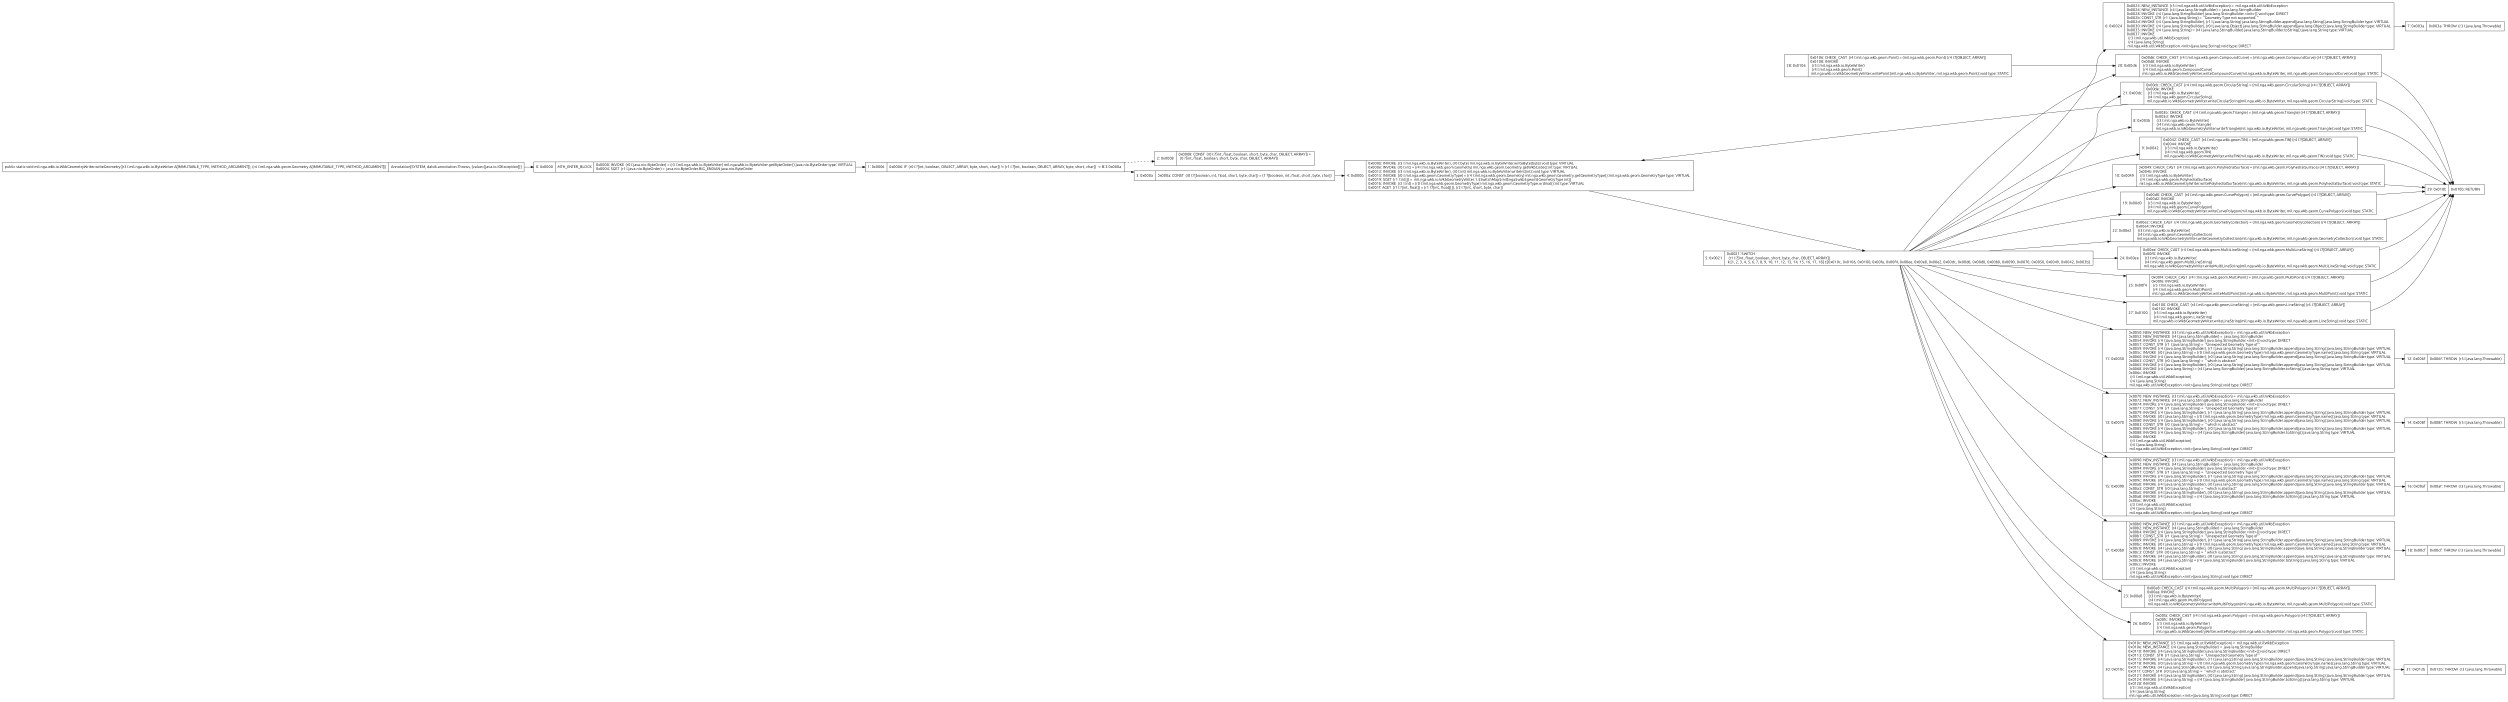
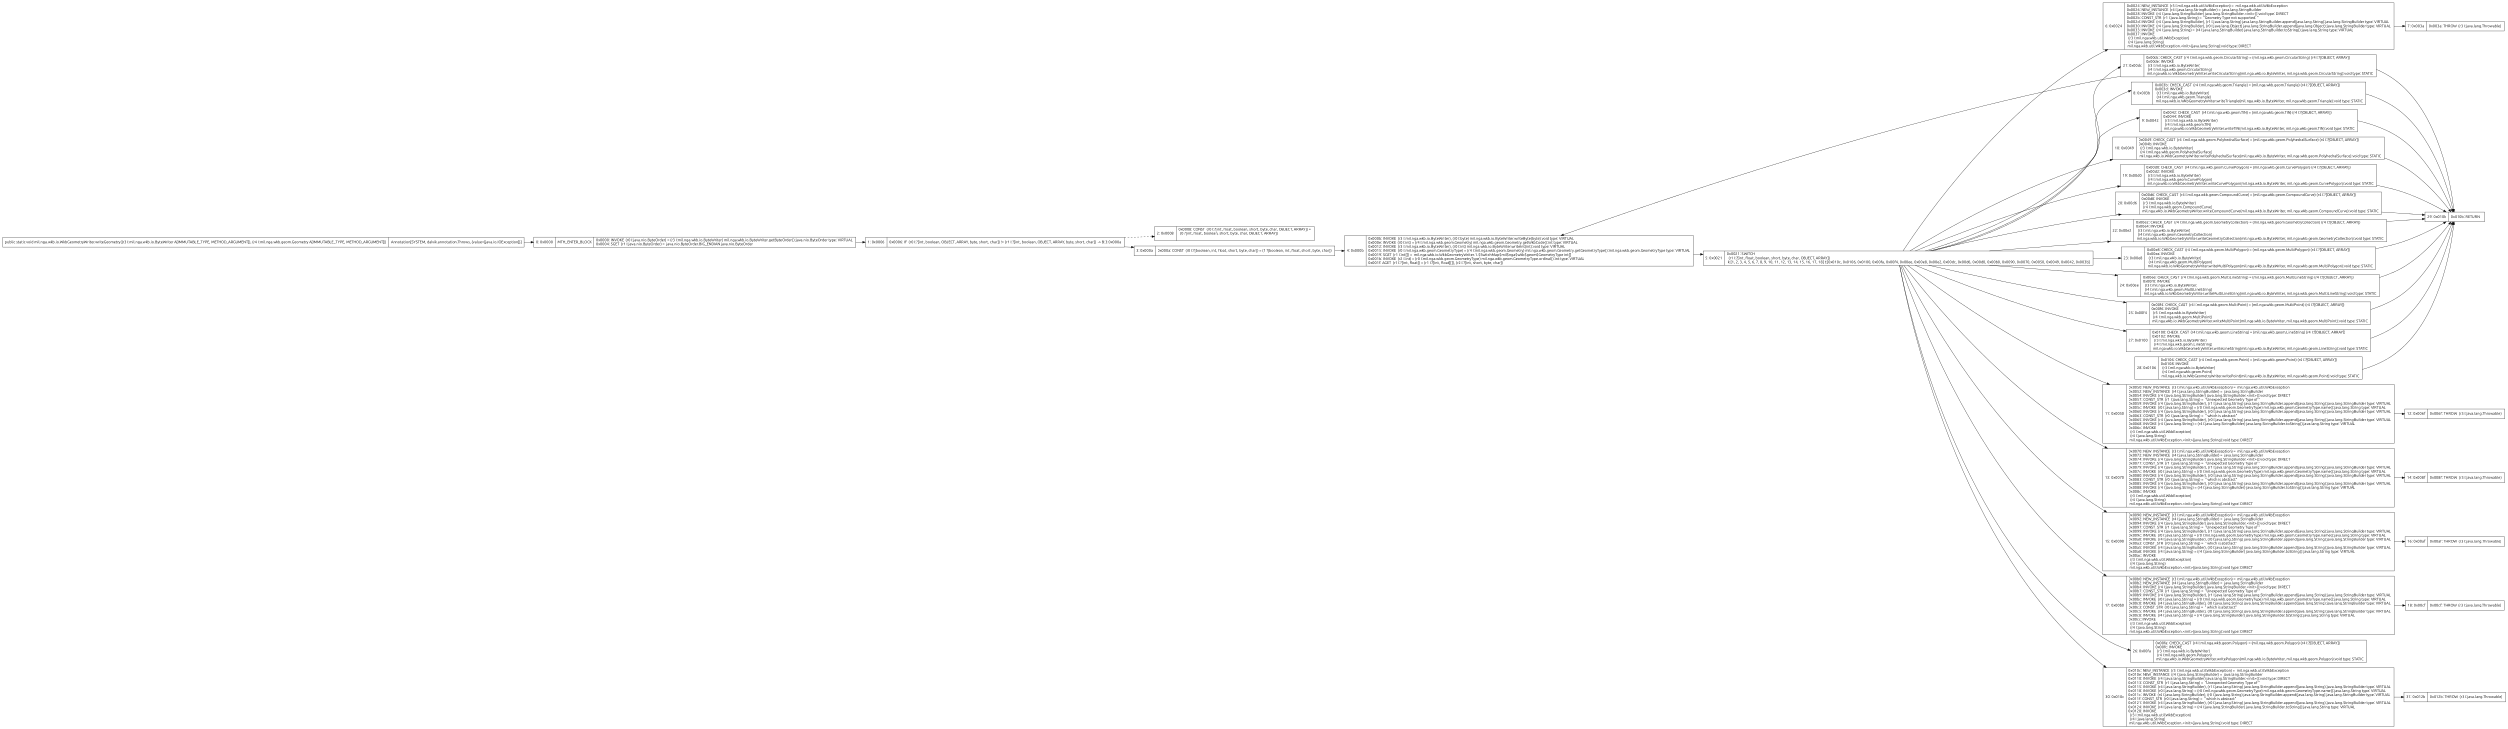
  digraph {
    fontname=Ubuntu
    rankdir=LR
    node [fontname=Ubuntu shape=record]
    edge [fontname=Ubuntu]
    n1 [label="{0\:\ 0x0000|MTH_ENTER_BLOCK\l|0x0000: INVOKE  (r0 I:java.nio.ByteOrder) = (r3 I:mil.nga.wkb.io.ByteWriter) mil.nga.wkb.io.ByteWriter.getByteOrder():java.nio.ByteOrder type: VIRTUAL \l0x0004: SGET  (r1 I:java.nio.ByteOrder) =  java.nio.ByteOrder.BIG_ENDIAN java.nio.ByteOrder \l}"]
    n2 [label="{1\:\ 0x0006|0x0006: IF  (r0 I:?[int, boolean, OBJECT, ARRAY, byte, short, char]) != (r1 I:?[int, boolean, OBJECT, ARRAY, byte, short, char])  \-\> B:3:0x000a \l}"]
    n3 [label="{2\:\ 0x0008|0x0008: CONST  (r0 I:?[int, float, boolean, short, byte, char, OBJECT, ARRAY]) = \l  (0 ?[int, float, boolean, short, byte, char, OBJECT, ARRAY])\l \l}"]
    n4 [label="{3\:\ 0x000a|0x000a: CONST  (r0 I:?[boolean, int, float, short, byte, char]) = (1 ?[boolean, int, float, short, byte, char]) \l}"]
    n5 [label="{4\:\ 0x000b|0x000b: INVOKE  (r3 I:mil.nga.wkb.io.ByteWriter), (r0 I:byte) mil.nga.wkb.io.ByteWriter.writeByte(byte):void type: VIRTUAL \l0x000e: INVOKE  (r0 I:int) = (r4 I:mil.nga.wkb.geom.Geometry) mil.nga.wkb.geom.Geometry.getWkbCode():int type: VIRTUAL \l0x0012: INVOKE  (r3 I:mil.nga.wkb.io.ByteWriter), (r0 I:int) mil.nga.wkb.io.ByteWriter.writeInt(int):void type: VIRTUAL \l0x0015: INVOKE  (r0 I:mil.nga.wkb.geom.GeometryType) = (r4 I:mil.nga.wkb.geom.Geometry) mil.nga.wkb.geom.Geometry.getGeometryType():mil.nga.wkb.geom.GeometryType type: VIRTUAL \l0x0019: SGET  (r1 I:int[]) =  mil.nga.wkb.io.WkbGeometryWriter.1.$SwitchMap$mil$nga$wkb$geom$GeometryType int[] \l0x001b: INVOKE  (r2 I:int) = (r0 I:mil.nga.wkb.geom.GeometryType) mil.nga.wkb.geom.GeometryType.ordinal():int type: VIRTUAL \l0x001f: AGET  (r1 I:?[int, float]) = (r1 I:?[int, float][]), (r2 I:?[int, short, byte, char]) \l}"]
    n6 [label="{5\:\ 0x0021|0x0021: SWITCH  \l  (r1 I:?[int, float, boolean, short, byte, char, OBJECT, ARRAY])\l k:[1, 2, 3, 4, 5, 6, 7, 8, 9, 10, 11, 12, 13, 14, 15, 16, 17, 18] t:[0x010c, 0x0106, 0x0100, 0x00fa, 0x00f4, 0x00ee, 0x00e8, 0x00e2, 0x00dc, 0x00d6, 0x00d0, 0x00b0, 0x0090, 0x0070, 0x0050, 0x0049, 0x0042, 0x003b] \l}"]
    n7 [label="{6\:\ 0x0024|0x0024: NEW_INSTANCE  (r3 I:mil.nga.wkb.util.WkbException) =  mil.nga.wkb.util.WkbException \l0x0026: NEW_INSTANCE  (r4 I:java.lang.StringBuilder) =  java.lang.StringBuilder \l0x0028: INVOKE  (r4 I:java.lang.StringBuilder) java.lang.StringBuilder.\<init\>():void type: DIRECT \l0x002b: CONST_STR  (r1 I:java.lang.String) =  \"Geometry Type not supported: \" \l0x002d: INVOKE  (r4 I:java.lang.StringBuilder), (r1 I:java.lang.String) java.lang.StringBuilder.append(java.lang.String):java.lang.StringBuilder type: VIRTUAL \l0x0030: INVOKE  (r4 I:java.lang.StringBuilder), (r0 I:java.lang.Object) java.lang.StringBuilder.append(java.lang.Object):java.lang.StringBuilder type: VIRTUAL \l0x0033: INVOKE  (r4 I:java.lang.String) = (r4 I:java.lang.StringBuilder) java.lang.StringBuilder.toString():java.lang.String type: VIRTUAL \l0x0037: INVOKE  \l  (r3 I:mil.nga.wkb.util.WkbException)\l  (r4 I:java.lang.String)\l mil.nga.wkb.util.WkbException.\<init\>(java.lang.String):void type: DIRECT \l}"]
    n8 [label="{8\:\ 0x003b|0x003b: CHECK_CAST  (r4 I:mil.nga.wkb.geom.Triangle) = (mil.nga.wkb.geom.Triangle) (r4 I:?[OBJECT, ARRAY]) \l0x003d: INVOKE  \l  (r3 I:mil.nga.wkb.io.ByteWriter)\l  (r4 I:mil.nga.wkb.geom.Triangle)\l mil.nga.wkb.io.WkbGeometryWriter.writeTriangle(mil.nga.wkb.io.ByteWriter, mil.nga.wkb.geom.Triangle):void type: STATIC \l}"]
    n9 [label="{9\:\ 0x0042|0x0042: CHECK_CAST  (r4 I:mil.nga.wkb.geom.TIN) = (mil.nga.wkb.geom.TIN) (r4 I:?[OBJECT, ARRAY]) \l0x0044: INVOKE  \l  (r3 I:mil.nga.wkb.io.ByteWriter)\l  (r4 I:mil.nga.wkb.geom.TIN)\l mil.nga.wkb.io.WkbGeometryWriter.writeTIN(mil.nga.wkb.io.ByteWriter, mil.nga.wkb.geom.TIN):void type: STATIC \l}"]
    n10 [label="{10\:\ 0x0049|0x0049: CHECK_CAST  (r4 I:mil.nga.wkb.geom.PolyhedralSurface) = (mil.nga.wkb.geom.PolyhedralSurface) (r4 I:?[OBJECT, ARRAY]) \l0x004b: INVOKE  \l  (r3 I:mil.nga.wkb.io.ByteWriter)\l  (r4 I:mil.nga.wkb.geom.PolyhedralSurface)\l mil.nga.wkb.io.WkbGeometryWriter.writePolyhedralSurface(mil.nga.wkb.io.ByteWriter, mil.nga.wkb.geom.PolyhedralSurface):void type: STATIC \l}"]
    n11 [label="{11\:\ 0x0050|0x0050: NEW_INSTANCE  (r3 I:mil.nga.wkb.util.WkbException) =  mil.nga.wkb.util.WkbException \l0x0052: NEW_INSTANCE  (r4 I:java.lang.StringBuilder) =  java.lang.StringBuilder \l0x0054: INVOKE  (r4 I:java.lang.StringBuilder) java.lang.StringBuilder.\<init\>():void type: DIRECT \l0x0057: CONST_STR  (r1 I:java.lang.String) =  \"Unexpected Geometry Type of \" \l0x0059: INVOKE  (r4 I:java.lang.StringBuilder), (r1 I:java.lang.String) java.lang.StringBuilder.append(java.lang.String):java.lang.StringBuilder type: VIRTUAL \l0x005c: INVOKE  (r0 I:java.lang.String) = (r0 I:mil.nga.wkb.geom.GeometryType) mil.nga.wkb.geom.GeometryType.name():java.lang.String type: VIRTUAL \l0x0060: INVOKE  (r4 I:java.lang.StringBuilder), (r0 I:java.lang.String) java.lang.StringBuilder.append(java.lang.String):java.lang.StringBuilder type: VIRTUAL \l0x0063: CONST_STR  (r0 I:java.lang.String) =  \" which is abstract\" \l0x0065: INVOKE  (r4 I:java.lang.StringBuilder), (r0 I:java.lang.String) java.lang.StringBuilder.append(java.lang.String):java.lang.StringBuilder type: VIRTUAL \l0x0068: INVOKE  (r4 I:java.lang.String) = (r4 I:java.lang.StringBuilder) java.lang.StringBuilder.toString():java.lang.String type: VIRTUAL \l0x006c: INVOKE  \l  (r3 I:mil.nga.wkb.util.WkbException)\l  (r4 I:java.lang.String)\l mil.nga.wkb.util.WkbException.\<init\>(java.lang.String):void type: DIRECT \l}"]
    n12 [label="{13\:\ 0x0070|0x0070: NEW_INSTANCE  (r3 I:mil.nga.wkb.util.WkbException) =  mil.nga.wkb.util.WkbException \l0x0072: NEW_INSTANCE  (r4 I:java.lang.StringBuilder) =  java.lang.StringBuilder \l0x0074: INVOKE  (r4 I:java.lang.StringBuilder) java.lang.StringBuilder.\<init\>():void type: DIRECT \l0x0077: CONST_STR  (r1 I:java.lang.String) =  \"Unexpected Geometry Type of \" \l0x0079: INVOKE  (r4 I:java.lang.StringBuilder), (r1 I:java.lang.String) java.lang.StringBuilder.append(java.lang.String):java.lang.StringBuilder type: VIRTUAL \l0x007c: INVOKE  (r0 I:java.lang.String) = (r0 I:mil.nga.wkb.geom.GeometryType) mil.nga.wkb.geom.GeometryType.name():java.lang.String type: VIRTUAL \l0x0080: INVOKE  (r4 I:java.lang.StringBuilder), (r0 I:java.lang.String) java.lang.StringBuilder.append(java.lang.String):java.lang.StringBuilder type: VIRTUAL \l0x0083: CONST_STR  (r0 I:java.lang.String) =  \" which is abstract\" \l0x0085: INVOKE  (r4 I:java.lang.StringBuilder), (r0 I:java.lang.String) java.lang.StringBuilder.append(java.lang.String):java.lang.StringBuilder type: VIRTUAL \l0x0088: INVOKE  (r4 I:java.lang.String) = (r4 I:java.lang.StringBuilder) java.lang.StringBuilder.toString():java.lang.String type: VIRTUAL \l0x008c: INVOKE  \l  (r3 I:mil.nga.wkb.util.WkbException)\l  (r4 I:java.lang.String)\l mil.nga.wkb.util.WkbException.\<init\>(java.lang.String):void type: DIRECT \l}"]
    n13 [label="{15\:\ 0x0090|0x0090: NEW_INSTANCE  (r3 I:mil.nga.wkb.util.WkbException) =  mil.nga.wkb.util.WkbException \l0x0092: NEW_INSTANCE  (r4 I:java.lang.StringBuilder) =  java.lang.StringBuilder \l0x0094: INVOKE  (r4 I:java.lang.StringBuilder) java.lang.StringBuilder.\<init\>():void type: DIRECT \l0x0097: CONST_STR  (r1 I:java.lang.String) =  \"Unexpected Geometry Type of \" \l0x0099: INVOKE  (r4 I:java.lang.StringBuilder), (r1 I:java.lang.String) java.lang.StringBuilder.append(java.lang.String):java.lang.StringBuilder type: VIRTUAL \l0x009c: INVOKE  (r0 I:java.lang.String) = (r0 I:mil.nga.wkb.geom.GeometryType) mil.nga.wkb.geom.GeometryType.name():java.lang.String type: VIRTUAL \l0x00a0: INVOKE  (r4 I:java.lang.StringBuilder), (r0 I:java.lang.String) java.lang.StringBuilder.append(java.lang.String):java.lang.StringBuilder type: VIRTUAL \l0x00a3: CONST_STR  (r0 I:java.lang.String) =  \" which is abstract\" \l0x00a5: INVOKE  (r4 I:java.lang.StringBuilder), (r0 I:java.lang.String) java.lang.StringBuilder.append(java.lang.String):java.lang.StringBuilder type: VIRTUAL \l0x00a8: INVOKE  (r4 I:java.lang.String) = (r4 I:java.lang.StringBuilder) java.lang.StringBuilder.toString():java.lang.String type: VIRTUAL \l0x00ac: INVOKE  \l  (r3 I:mil.nga.wkb.util.WkbException)\l  (r4 I:java.lang.String)\l mil.nga.wkb.util.WkbException.\<init\>(java.lang.String):void type: DIRECT \l}"]
    n14 [label="{17\:\ 0x00b0|0x00b0: NEW_INSTANCE  (r3 I:mil.nga.wkb.util.WkbException) =  mil.nga.wkb.util.WkbException \l0x00b2: NEW_INSTANCE  (r4 I:java.lang.StringBuilder) =  java.lang.StringBuilder \l0x00b4: INVOKE  (r4 I:java.lang.StringBuilder) java.lang.StringBuilder.\<init\>():void type: DIRECT \l0x00b7: CONST_STR  (r1 I:java.lang.String) =  \"Unexpected Geometry Type of \" \l0x00b9: INVOKE  (r4 I:java.lang.StringBuilder), (r1 I:java.lang.String) java.lang.StringBuilder.append(java.lang.String):java.lang.StringBuilder type: VIRTUAL \l0x00bc: INVOKE  (r0 I:java.lang.String) = (r0 I:mil.nga.wkb.geom.GeometryType) mil.nga.wkb.geom.GeometryType.name():java.lang.String type: VIRTUAL \l0x00c0: INVOKE  (r4 I:java.lang.StringBuilder), (r0 I:java.lang.String) java.lang.StringBuilder.append(java.lang.String):java.lang.StringBuilder type: VIRTUAL \l0x00c3: CONST_STR  (r0 I:java.lang.String) =  \" which is abstract\" \l0x00c5: INVOKE  (r4 I:java.lang.StringBuilder), (r0 I:java.lang.String) java.lang.StringBuilder.append(java.lang.String):java.lang.StringBuilder type: VIRTUAL \l0x00c8: INVOKE  (r4 I:java.lang.String) = (r4 I:java.lang.StringBuilder) java.lang.StringBuilder.toString():java.lang.String type: VIRTUAL \l0x00cc: INVOKE  \l  (r3 I:mil.nga.wkb.util.WkbException)\l  (r4 I:java.lang.String)\l mil.nga.wkb.util.WkbException.\<init\>(java.lang.String):void type: DIRECT \l}"]
    n15 [label="{19\:\ 0x00d0|0x00d0: CHECK_CAST  (r4 I:mil.nga.wkb.geom.CurvePolygon) = (mil.nga.wkb.geom.CurvePolygon) (r4 I:?[OBJECT, ARRAY]) \l0x00d2: INVOKE  \l  (r3 I:mil.nga.wkb.io.ByteWriter)\l  (r4 I:mil.nga.wkb.geom.CurvePolygon)\l mil.nga.wkb.io.WkbGeometryWriter.writeCurvePolygon(mil.nga.wkb.io.ByteWriter, mil.nga.wkb.geom.CurvePolygon):void type: STATIC \l}"]
    n16 [label="{20\:\ 0x00d6|0x00d6: CHECK_CAST  (r4 I:mil.nga.wkb.geom.CompoundCurve) = (mil.nga.wkb.geom.CompoundCurve) (r4 I:?[OBJECT, ARRAY]) \l0x00d8: INVOKE  \l  (r3 I:mil.nga.wkb.io.ByteWriter)\l  (r4 I:mil.nga.wkb.geom.CompoundCurve)\l mil.nga.wkb.io.WkbGeometryWriter.writeCompoundCurve(mil.nga.wkb.io.ByteWriter, mil.nga.wkb.geom.CompoundCurve):void type: STATIC \l}"]
    n17 [label="{21\:\ 0x00dc|0x00dc: CHECK_CAST  (r4 I:mil.nga.wkb.geom.CircularString) = (mil.nga.wkb.geom.CircularString) (r4 I:?[OBJECT, ARRAY]) \l0x00de: INVOKE  \l  (r3 I:mil.nga.wkb.io.ByteWriter)\l  (r4 I:mil.nga.wkb.geom.CircularString)\l mil.nga.wkb.io.WkbGeometryWriter.writeCircularString(mil.nga.wkb.io.ByteWriter, mil.nga.wkb.geom.CircularString):void type: STATIC \l}"]
    n18 [label="{22\:\ 0x00e2|0x00e2: CHECK_CAST  (r4 I:mil.nga.wkb.geom.GeometryCollection) = (mil.nga.wkb.geom.GeometryCollection) (r4 I:?[OBJECT, ARRAY]) \l0x00e4: INVOKE  \l  (r3 I:mil.nga.wkb.io.ByteWriter)\l  (r4 I:mil.nga.wkb.geom.GeometryCollection)\l mil.nga.wkb.io.WkbGeometryWriter.writeGeometryCollection(mil.nga.wkb.io.ByteWriter, mil.nga.wkb.geom.GeometryCollection):void type: STATIC \l}"]
    n19 [label="{23\:\ 0x00e8|0x00e8: CHECK_CAST  (r4 I:mil.nga.wkb.geom.MultiPolygon) = (mil.nga.wkb.geom.MultiPolygon) (r4 I:?[OBJECT, ARRAY]) \l0x00ea: INVOKE  \l  (r3 I:mil.nga.wkb.io.ByteWriter)\l  (r4 I:mil.nga.wkb.geom.MultiPolygon)\l mil.nga.wkb.io.WkbGeometryWriter.writeMultiPolygon(mil.nga.wkb.io.ByteWriter, mil.nga.wkb.geom.MultiPolygon):void type: STATIC \l}"]
    n20 [label="{24\:\ 0x00ee|0x00ee: CHECK_CAST  (r4 I:mil.nga.wkb.geom.MultiLineString) = (mil.nga.wkb.geom.MultiLineString) (r4 I:?[OBJECT, ARRAY]) \l0x00f0: INVOKE  \l  (r3 I:mil.nga.wkb.io.ByteWriter)\l  (r4 I:mil.nga.wkb.geom.MultiLineString)\l mil.nga.wkb.io.WkbGeometryWriter.writeMultiLineString(mil.nga.wkb.io.ByteWriter, mil.nga.wkb.geom.MultiLineString):void type: STATIC \l}"]
    n21 [label="{25\:\ 0x00f4|0x00f4: CHECK_CAST  (r4 I:mil.nga.wkb.geom.MultiPoint) = (mil.nga.wkb.geom.MultiPoint) (r4 I:?[OBJECT, ARRAY]) \l0x00f6: INVOKE  \l  (r3 I:mil.nga.wkb.io.ByteWriter)\l  (r4 I:mil.nga.wkb.geom.MultiPoint)\l mil.nga.wkb.io.WkbGeometryWriter.writeMultiPoint(mil.nga.wkb.io.ByteWriter, mil.nga.wkb.geom.MultiPoint):void type: STATIC \l}"]
    n22 [label="{26\:\ 0x00fa|0x00fa: CHECK_CAST  (r4 I:mil.nga.wkb.geom.Polygon) = (mil.nga.wkb.geom.Polygon) (r4 I:?[OBJECT, ARRAY]) \l0x00fc: INVOKE  \l  (r3 I:mil.nga.wkb.io.ByteWriter)\l  (r4 I:mil.nga.wkb.geom.Polygon)\l mil.nga.wkb.io.WkbGeometryWriter.writePolygon(mil.nga.wkb.io.ByteWriter, mil.nga.wkb.geom.Polygon):void type: STATIC \l}"]
    n23 [label="{27\:\ 0x0100|0x0100: CHECK_CAST  (r4 I:mil.nga.wkb.geom.LineString) = (mil.nga.wkb.geom.LineString) (r4 I:?[OBJECT, ARRAY]) \l0x0102: INVOKE  \l  (r3 I:mil.nga.wkb.io.ByteWriter)\l  (r4 I:mil.nga.wkb.geom.LineString)\l mil.nga.wkb.io.WkbGeometryWriter.writeLineString(mil.nga.wkb.io.ByteWriter, mil.nga.wkb.geom.LineString):void type: STATIC \l}"]
    n24 [label="{30\:\ 0x010c|0x010c: NEW_INSTANCE  (r3 I:mil.nga.wkb.util.WkbException) =  mil.nga.wkb.util.WkbException \l0x010e: NEW_INSTANCE  (r4 I:java.lang.StringBuilder) =  java.lang.StringBuilder \l0x0110: INVOKE  (r4 I:java.lang.StringBuilder) java.lang.StringBuilder.\<init\>():void type: DIRECT \l0x0113: CONST_STR  (r1 I:java.lang.String) =  \"Unexpected Geometry Type of \" \l0x0115: INVOKE  (r4 I:java.lang.StringBuilder), (r1 I:java.lang.String) java.lang.StringBuilder.append(java.lang.String):java.lang.StringBuilder type: VIRTUAL \l0x0118: INVOKE  (r0 I:java.lang.String) = (r0 I:mil.nga.wkb.geom.GeometryType) mil.nga.wkb.geom.GeometryType.name():java.lang.String type: VIRTUAL \l0x011c: INVOKE  (r4 I:java.lang.StringBuilder), (r0 I:java.lang.String) java.lang.StringBuilder.append(java.lang.String):java.lang.StringBuilder type: VIRTUAL \l0x011f: CONST_STR  (r0 I:java.lang.String) =  \" which is abstract\" \l0x0121: INVOKE  (r4 I:java.lang.StringBuilder), (r0 I:java.lang.String) java.lang.StringBuilder.append(java.lang.String):java.lang.StringBuilder type: VIRTUAL \l0x0124: INVOKE  (r4 I:java.lang.String) = (r4 I:java.lang.StringBuilder) java.lang.StringBuilder.toString():java.lang.String type: VIRTUAL \l0x0128: INVOKE  \l  (r3 I:mil.nga.wkb.util.WkbException)\l  (r4 I:java.lang.String)\l mil.nga.wkb.util.WkbException.\<init\>(java.lang.String):void type: DIRECT \l}"]
    n25 [label="{7\:\ 0x003a|0x003a: THROW  (r3 I:java.lang.Throwable) \l}"]
    n26 [label="{29\:\ 0x010b|0x010b: RETURN   \l}"]
    n27 [label="{12\:\ 0x006f|0x006f: THROW  (r3 I:java.lang.Throwable) \l}"]
    n28 [label="{14\:\ 0x008f|0x008f: THROW  (r3 I:java.lang.Throwable) \l}"]
    n29 [label="{16\:\ 0x00af|0x00af: THROW  (r3 I:java.lang.Throwable) \l}"]
    n30 [label="{18\:\ 0x00cf|0x00cf: THROW  (r3 I:java.lang.Throwable) \l}"]
    n31 [label="{28\:\ 0x0106|0x0106: CHECK_CAST  (r4 I:mil.nga.wkb.geom.Point) = (mil.nga.wkb.geom.Point) (r4 I:?[OBJECT, ARRAY]) \l0x0108: INVOKE  \l  (r3 I:mil.nga.wkb.io.ByteWriter)\l  (r4 I:mil.nga.wkb.geom.Point)\l mil.nga.wkb.io.WkbGeometryWriter.writePoint(mil.nga.wkb.io.ByteWriter, mil.nga.wkb.geom.Point):void type: STATIC \l}"]
    n32 [label="{31\:\ 0x012b|0x012b: THROW  (r3 I:java.lang.Throwable) \l}"]
    n33 [label="{public static void mil.nga.wkb.io.WkbGeometryWriter.writeGeometry((r3 I:mil.nga.wkb.io.ByteWriter A[IMMUTABLE_TYPE, METHOD_ARGUMENT]), (r4 I:mil.nga.wkb.geom.Geometry A[IMMUTABLE_TYPE, METHOD_ARGUMENT]))  | Annotation[SYSTEM, dalvik.annotation.Throws, \{value=[java.io.IOException]\}]\l}"]
    n1 -> n2
    n2 -> n3 [style=dashed]
    n2 -> n4
    n4 -> n5
    n5 -> n6
    n6 -> n7
    n6 -> n8
    n6 -> n9
    n6 -> n10
    n6 -> n11
    n6 -> n12
    n6 -> n13
    n6 -> n14
    n6 -> n15
    n6 -> n16
    n6 -> n17
    n6 -> n18
    n6 -> n19
    n6 -> n20
    n6 -> n21
    n6 -> n22
    n6 -> n23
    n6 -> n24
    n7 -> n25
    n8 -> n26
    n9 -> n26
    n10 -> n26
    n11 -> n27
    n12 -> n28
    n13 -> n29
    n14 -> n30
    n15 -> n26
    n16 -> n26
    n17 -> n5
    n17 -> n26
    n18 -> n26
+   n19 -> n26
    n20 -> n26
    n21 -> n26
    n23 -> n26
    n24 -> n32
-   n31 -> n16
+   n31 -> n26
    n33 -> n1
  }
